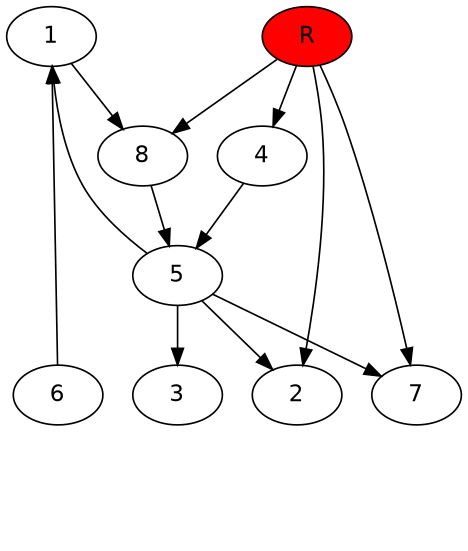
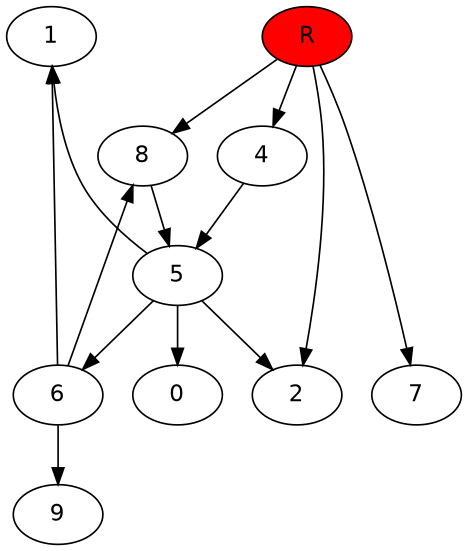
  digraph {
    fontname="DejaVu Sans"
    node [fontname="DejaVu Sans"]
    edge [fontname="DejaVu Sans"]
    1
    8
    5
    4
-   3
+   3 [label=0]
    2
    6
+   9
    R [fillcolor="#ff0000" style=filled]
    7
-   1 -> 8
+   6 -> 8
    8 -> 5
    5 -> 1
    5 -> 3
    5 -> 2
-   5 -> 7
+   5 -> 6
    4 -> 5
    6 -> 1
+   6 -> 9
    R -> 8
    R -> 4
    R -> 2
    R -> 7
  }
